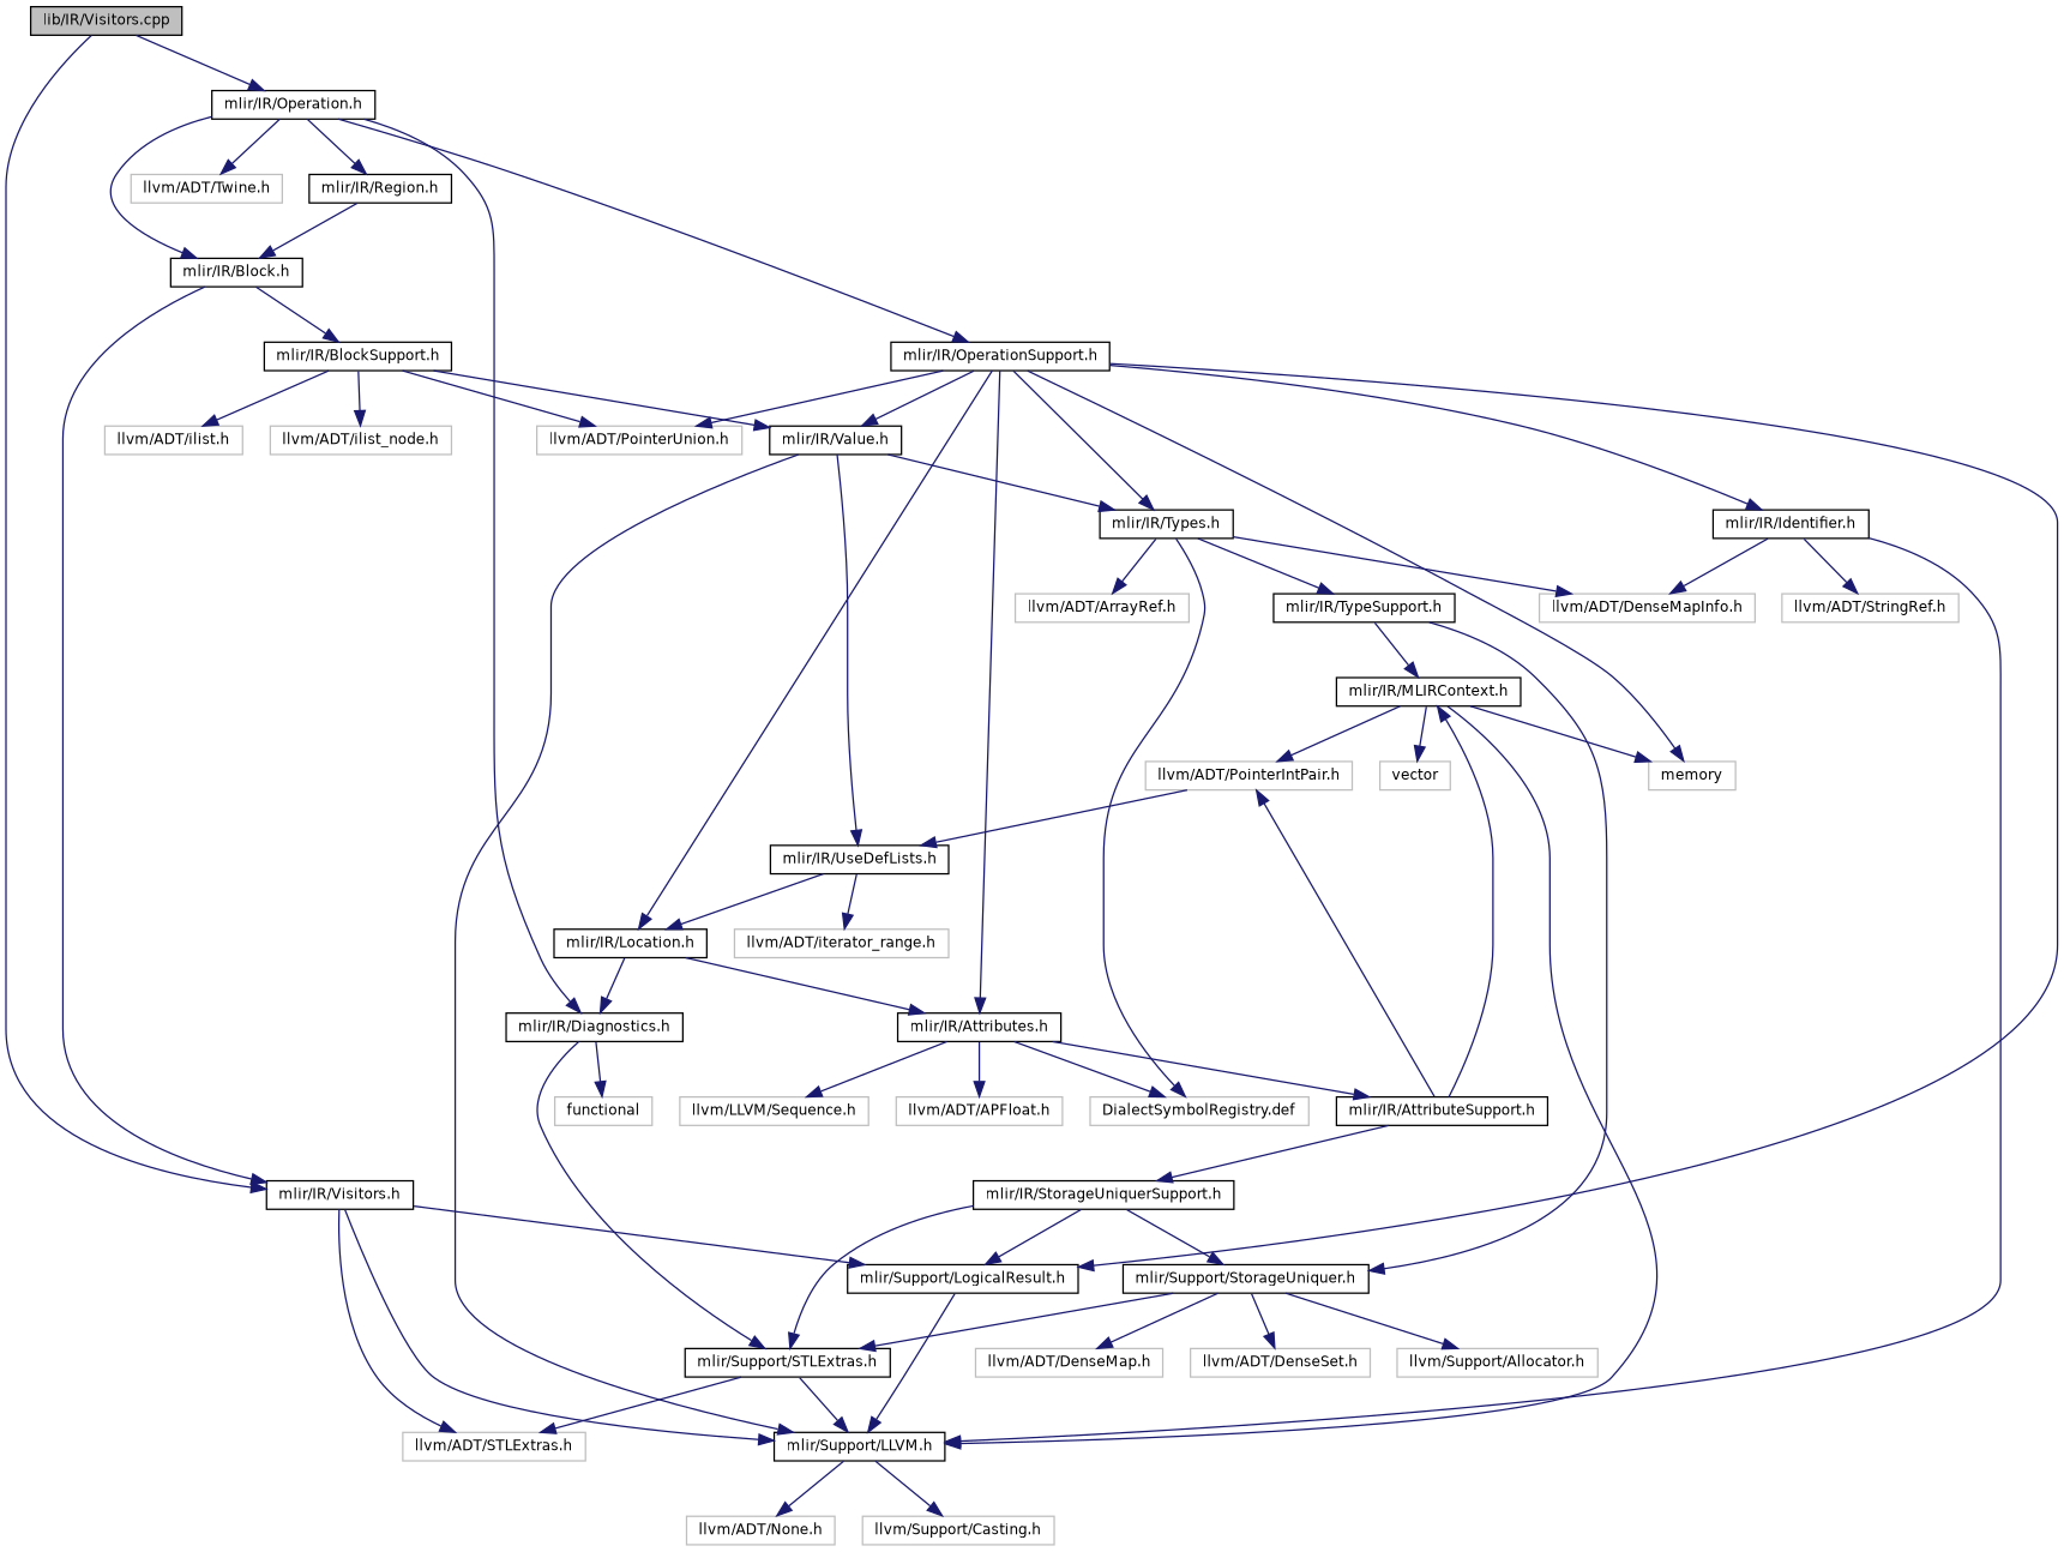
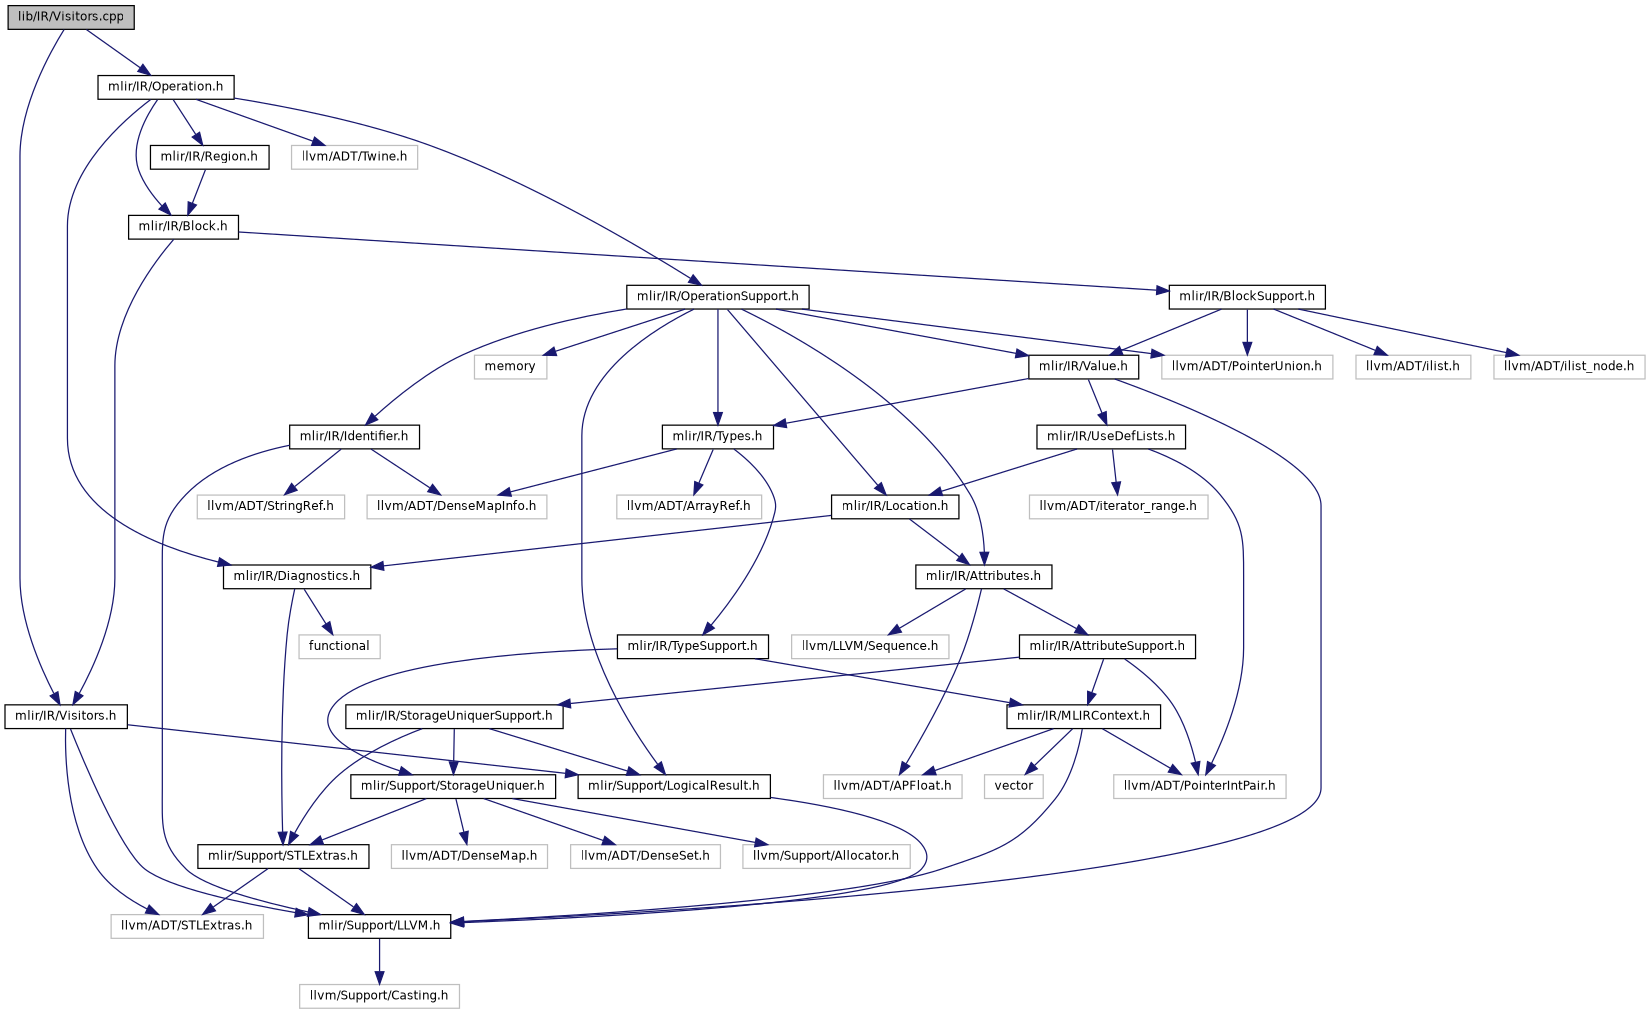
  digraph {
    node [color=black fontname=Helvetica fontsize=10 shape=record]
    edge [color=midnightblue fontname=Helvetica fontsize=10 labelfontname=Helvetica labelfontsize=10 style=solid]
    n1 [fillcolor=grey75 fontcolor=black height=0.2 label="lib/IR/Visitors.cpp" style=filled width=0.4]
    n2 [height=0.2 label="mlir/IR/Visitors.h" width=0.4]
    n3 [height=0.2 label="mlir/IR/Operation.h" width=0.4]
    n4 [height=0.2 label="mlir/Support/LLVM.h" width=0.4]
    n5 [height=0.2 label="mlir/Support/LogicalResult.h" width=0.4]
    n6 [color=grey75 height=0.2 label="llvm/ADT/STLExtras.h" width=0.4]
    n7 [height=0.2 label="mlir/IR/Block.h" width=0.4]
    n8 [height=0.2 label="mlir/IR/Diagnostics.h" width=0.4]
    n9 [height=0.2 label="mlir/IR/OperationSupport.h" width=0.4]
    n10 [height=0.2 label="mlir/IR/Region.h" width=0.4]
    n11 [color=grey75 height=0.2 label="llvm/ADT/Twine.h" width=0.4]
-   n12 [color=grey75 height=0.2 label="llvm/ADT/None.h" width=0.4]
    n13 [color=grey75 height=0.2 label="llvm/Support/Casting.h" width=0.4]
    n14 [height=0.2 label="mlir/IR/BlockSupport.h" width=0.4]
    n15 [color=grey75 height=0.2 label=functional width=0.4]
    n16 [height=0.2 label="mlir/Support/STLExtras.h" width=0.4]
    n17 [height=0.2 label="mlir/IR/Value.h" width=0.4]
    n18 [color=grey75 height=0.2 label="llvm/ADT/PointerUnion.h" width=0.4]
    n19 [height=0.2 label="mlir/IR/Types.h" width=0.4]
    n20 [color=grey75 height=0.2 label=memory width=0.4]
    n21 [height=0.2 label="mlir/IR/Location.h" width=0.4]
    n22 [height=0.2 label="mlir/IR/Attributes.h" width=0.4]
    n23 [height=0.2 label="mlir/IR/Identifier.h" width=0.4]
    n24 [color=grey75 height=0.2 label="llvm/ADT/ilist.h" width=0.4]
    n25 [color=grey75 height=0.2 label="llvm/ADT/ilist_node.h" width=0.4]
    n26 [height=0.2 label="mlir/IR/UseDefLists.h" width=0.4]
    n27 [height=0.2 label="mlir/IR/TypeSupport.h" width=0.4]
    n28 [color=grey75 height=0.2 label="llvm/ADT/ArrayRef.h" width=0.4]
    n29 [color=grey75 height=0.2 label="llvm/ADT/DenseMapInfo.h" width=0.4]
-   n30 [color=grey75 height=0.2 label="DialectSymbolRegistry.def" width=0.4]
    n31 [color=grey75 height=0.2 label="llvm/ADT/PointerIntPair.h" width=0.4]
    n32 [color=grey75 height=0.2 label="llvm/ADT/iterator_range.h" width=0.4]
    n33 [height=0.2 label="mlir/IR/MLIRContext.h" width=0.4]
    n34 [height=0.2 label="mlir/Support/StorageUniquer.h" width=0.4]
    n35 [color=grey75 height=0.2 label=vector width=0.4]
    n36 [height=0.2 label="mlir/IR/StorageUniquerSupport.h" width=0.4]
    n37 [color=grey75 height=0.2 label="llvm/ADT/DenseMap.h" width=0.4]
    n38 [color=grey75 height=0.2 label="llvm/ADT/DenseSet.h" width=0.4]
    n39 [color=grey75 height=0.2 label="llvm/Support/Allocator.h" width=0.4]
    n40 [height=0.2 label="mlir/IR/AttributeSupport.h" width=0.4]
    n41 [color=grey75 height=0.2 label="llvm/ADT/APFloat.h" width=0.4]
    n42 [color=grey75 height=0.2 label="llvm/LLVM/Sequence.h" width=0.4]
    n43 [color=grey75 height=0.2 label="llvm/ADT/StringRef.h" width=0.4]
    n1 -> n2
    n1 -> n3
    n2 -> n4
    n2 -> n5
    n2 -> n6
    n3 -> n7
    n3 -> n8
    n3 -> n9
    n3 -> n10
    n3 -> n11
-   n4 -> n12
    n4 -> n13
    n5 -> n4
    n7 -> n2
    n7 -> n14
    n8 -> n15
    n8 -> n16
    n9 -> n5
    n9 -> n17
    n9 -> n18
    n9 -> n19
    n9 -> n20
    n9 -> n21
    n9 -> n22
    n9 -> n23
    n10 -> n7
    n14 -> n17
    n14 -> n18
    n14 -> n24
    n14 -> n25
    n16 -> n4
    n16 -> n6
    n17 -> n4
    n17 -> n19
    n17 -> n26
    n19 -> n27
    n19 -> n28
    n19 -> n29
-   n19 -> n30
    n21 -> n8
    n21 -> n22
-   n22 -> n30
    n22 -> n40
    n22 -> n41
    n22 -> n42
    n23 -> n4
    n23 -> n29
    n23 -> n43
    n26 -> n21
-   n31 -> n26
+   n26 -> n31
    n26 -> n32
    n27 -> n33
    n27 -> n34
    n33 -> n4
-   n33 -> n20
+   n33 -> n41
    n33 -> n31
    n33 -> n35
    n34 -> n16
    n34 -> n37
    n34 -> n38
    n34 -> n39
    n36 -> n5
    n36 -> n16
    n36 -> n34
    n40 -> n31
    n40 -> n33
    n40 -> n36
  }
